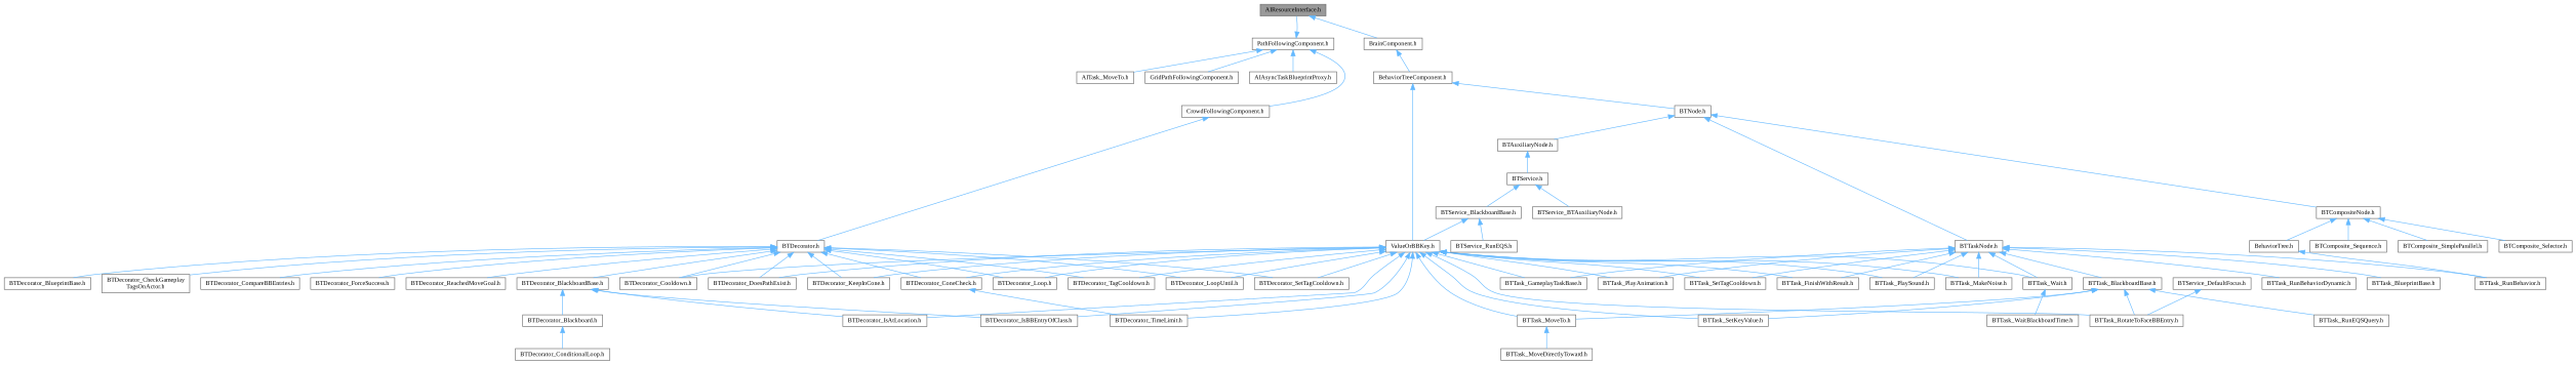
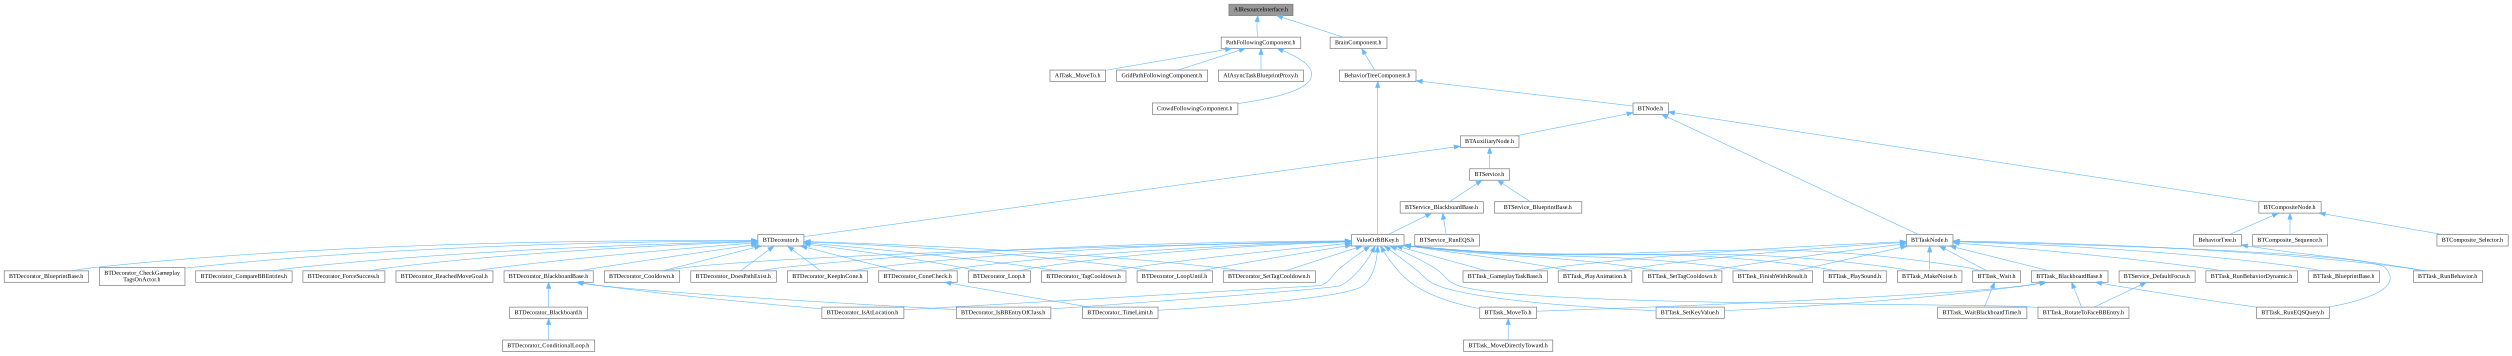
  digraph {
    fontname="Liberation Serif"
    node [color=grey40 fillcolor=white fontname="Liberation Serif" fontsize=10 shape=box style=filled]
    edge [color=steelblue1 dir=back fontname="Liberation Serif" fontsize=10 labelfontname=Helvetica labelfontsize=10 style=solid]
    n1 [color=gray40 fillcolor=grey60 fontcolor=black height=0.2 label="AIResourceInterface.h" width=0.4]
    n2 [height=0.2 label="BrainComponent.h" width=0.4]
    n3 [height=0.2 label="PathFollowingComponent.h" width=0.4]
    n4 [height=0.2 label="BehaviorTreeComponent.h" width=0.4]
    n5 [height=0.2 label="AIAsyncTaskBlueprintProxy.h" width=0.4]
    n6 [height=0.2 label="AITask_MoveTo.h" width=0.4]
    n7 [height=0.2 label="CrowdFollowingComponent.h" width=0.4]
    n8 [height=0.2 label="GridPathFollowingComponent.h" width=0.4]
    n9 [height=0.2 label="BTNode.h" width=0.4]
    n10 [height=0.2 label="ValueOrBBKey.h" width=0.4]
    n11 [height=0.2 label="BTAuxiliaryNode.h" width=0.4]
    n12 [height=0.2 label="BTCompositeNode.h" width=0.4]
    n13 [height=0.2 label="BTTaskNode.h" width=0.4]
    n14 [height=0.2 label="BTDecorator_ConeCheck.h" width=0.4]
    n15 [height=0.2 label="BTDecorator_Cooldown.h" width=0.4]
    n16 [height=0.2 label="BTDecorator_DoesPathExist.h" width=0.4]
    n17 [height=0.2 label="BTDecorator_KeepInCone.h" width=0.4]
    n18 [height=0.2 label="BTDecorator_Loop.h" width=0.4]
    n19 [height=0.2 label="BTDecorator_LoopUntil.h" width=0.4]
    n20 [height=0.2 label="BTDecorator_SetTagCooldown.h" width=0.4]
    n21 [height=0.2 label="BTDecorator_TagCooldown.h" width=0.4]
    n22 [height=0.2 label="BTDecorator_TimeLimit.h" width=0.4]
    n23 [height=0.2 label="BTDecorator_IsAtLocation.h" width=0.4]
    n24 [height=0.2 label="BTDecorator_IsBBEntryOfClass.h" width=0.4]
    n25 [height=0.2 label="BTTask_RotateToFaceBBEntry.h" width=0.4]
    n26 [height=0.2 label="BTTask_FinishWithResult.h" width=0.4]
    n27 [height=0.2 label="BTTask_GameplayTaskBase.h" width=0.4]
    n28 [height=0.2 label="BTTask_MakeNoise.h" width=0.4]
    n29 [height=0.2 label="BTTask_PlayAnimation.h" width=0.4]
    n30 [height=0.2 label="BTTask_PlaySound.h" width=0.4]
    n31 [height=0.2 label="BTTask_SetTagCooldown.h" width=0.4]
    n32 [height=0.2 label="BTTask_Wait.h" width=0.4]
    n33 [height=0.2 label="BTTask_MoveTo.h" width=0.4]
    n34 [height=0.2 label="BTTask_SetKeyValue.h" width=0.4]
    n35 [height=0.2 label="BTDecorator.h" width=0.4]
    n36 [height=0.2 label="BTService.h" width=0.4]
    n37 [height=0.2 label="BTComposite_Selector.h" width=0.4]
    n38 [height=0.2 label="BTComposite_Sequence.h" width=0.4]
-   n39 [height=0.2 label="BTComposite_SimpleParallel.h" width=0.4]
    n40 [height=0.2 label="BehaviorTree.h" width=0.4]
    n41 [height=0.2 label="BTTask_RunBehavior.h" width=0.4]
    n42 [height=0.2 label="BTTask_BlackboardBase.h" width=0.4]
    n43 [height=0.2 label="BTTask_BlueprintBase.h" width=0.4]
    n44 [height=0.2 label="BTTask_RunBehaviorDynamic.h" width=0.4]
    n45 [height=0.2 label="BTDecorator_BlackboardBase.h" width=0.4]
    n46 [height=0.2 label="BTDecorator_BlueprintBase.h" width=0.4]
    n47 [height=0.2 label="BTDecorator_CheckGameplay\lTagsOnActor.h" width=0.4]
    n48 [height=0.2 label="BTDecorator_CompareBBEntries.h" width=0.4]
    n49 [height=0.2 label="BTDecorator_ForceSuccess.h" width=0.4]
    n50 [height=0.2 label="BTDecorator_ReachedMoveGoal.h" width=0.4]
    n51 [height=0.2 label="BTService_BlackboardBase.h" width=0.4]
-   n52 [height=0.2 label="BTService_BTAuxiliaryNode.h" width=0.4]
+   n52 [height=0.2 label="BTService_BlueprintBase.h" width=0.4]
    n53 [height=0.2 label="BTDecorator_Blackboard.h" width=0.4]
    n54 [height=0.2 label="BTDecorator_ConditionalLoop.h" width=0.4]
    n55 [height=0.2 label="BTService_RunEQS.h" width=0.4]
    n56 [height=0.2 label="BTService_DefaultFocus.h" width=0.4]
    n57 [height=0.2 label="BTTask_RunEQSQuery.h" width=0.4]
    n58 [height=0.2 label="BTTask_WaitBlackboardTime.h" width=0.4]
    n59 [height=0.2 label="BTTask_MoveDirectlyToward.h" width=0.4]
    n1 -> n2
-   n3 -> n1
+   n1 -> n3
    n2 -> n4
    n3 -> n5
    n3 -> n6
    n3 -> n7
    n3 -> n8
    n4 -> n9
    n4 -> n10
    n9 -> n11
    n9 -> n12
    n9 -> n13
    n10 -> n14
    n10 -> n15
    n10 -> n16
    n10 -> n17
    n10 -> n18
    n10 -> n19
    n10 -> n20
    n10 -> n21
    n10 -> n22
    n10 -> n23
    n10 -> n24
    n10 -> n25
    n10 -> n26
    n10 -> n27
    n10 -> n28
    n10 -> n29
    n10 -> n30
    n10 -> n31
    n10 -> n32
    n10 -> n33
    n10 -> n34
-   n7 -> n35
+   n11 -> n35
    n11 -> n36
    n12 -> n37
    n12 -> n38
-   n12 -> n39
    n12 -> n40
    n13 -> n26
    n13 -> n27
    n13 -> n28
    n13 -> n29
-   n13 -> n30
+   n13 -> n57
    n13 -> n31
    n13 -> n32
    n13 -> n41
    n13 -> n42
    n13 -> n43
    n13 -> n44
    n14 -> n22
    n32 -> n58
    n33 -> n59
    n35 -> n14
    n35 -> n15
    n35 -> n16
    n35 -> n17
    n35 -> n18
    n35 -> n19
    n35 -> n20
    n35 -> n21
    n35 -> n45
    n35 -> n46
    n35 -> n47
    n35 -> n48
    n35 -> n49
    n35 -> n50
    n36 -> n51
    n36 -> n52
    n40 -> n41
    n42 -> n25
    n42 -> n33
    n42 -> n34
    n42 -> n57
    n45 -> n23
    n45 -> n24
    n45 -> n53
    n51 -> n10
    n51 -> n55
    n53 -> n54
    n56 -> n25
  }
